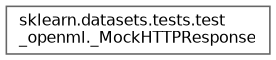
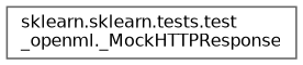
  digraph {
    rankdir=LR
-   n1 [color=grey40 fillcolor=white fontname=Helvetica fontsize=10 height=0.2 label="sklearn.datasets.tests.test\l_openml._MockHTTPResponse" shape=box style=filled width=0.4]
+   n1 [color=grey40 fillcolor=white fontname=Helvetica fontsize=10 height=0.2 label="sklearn.sklearn.tests.test\l_openml._MockHTTPResponse" shape=box style=filled width=0.4]
  }
